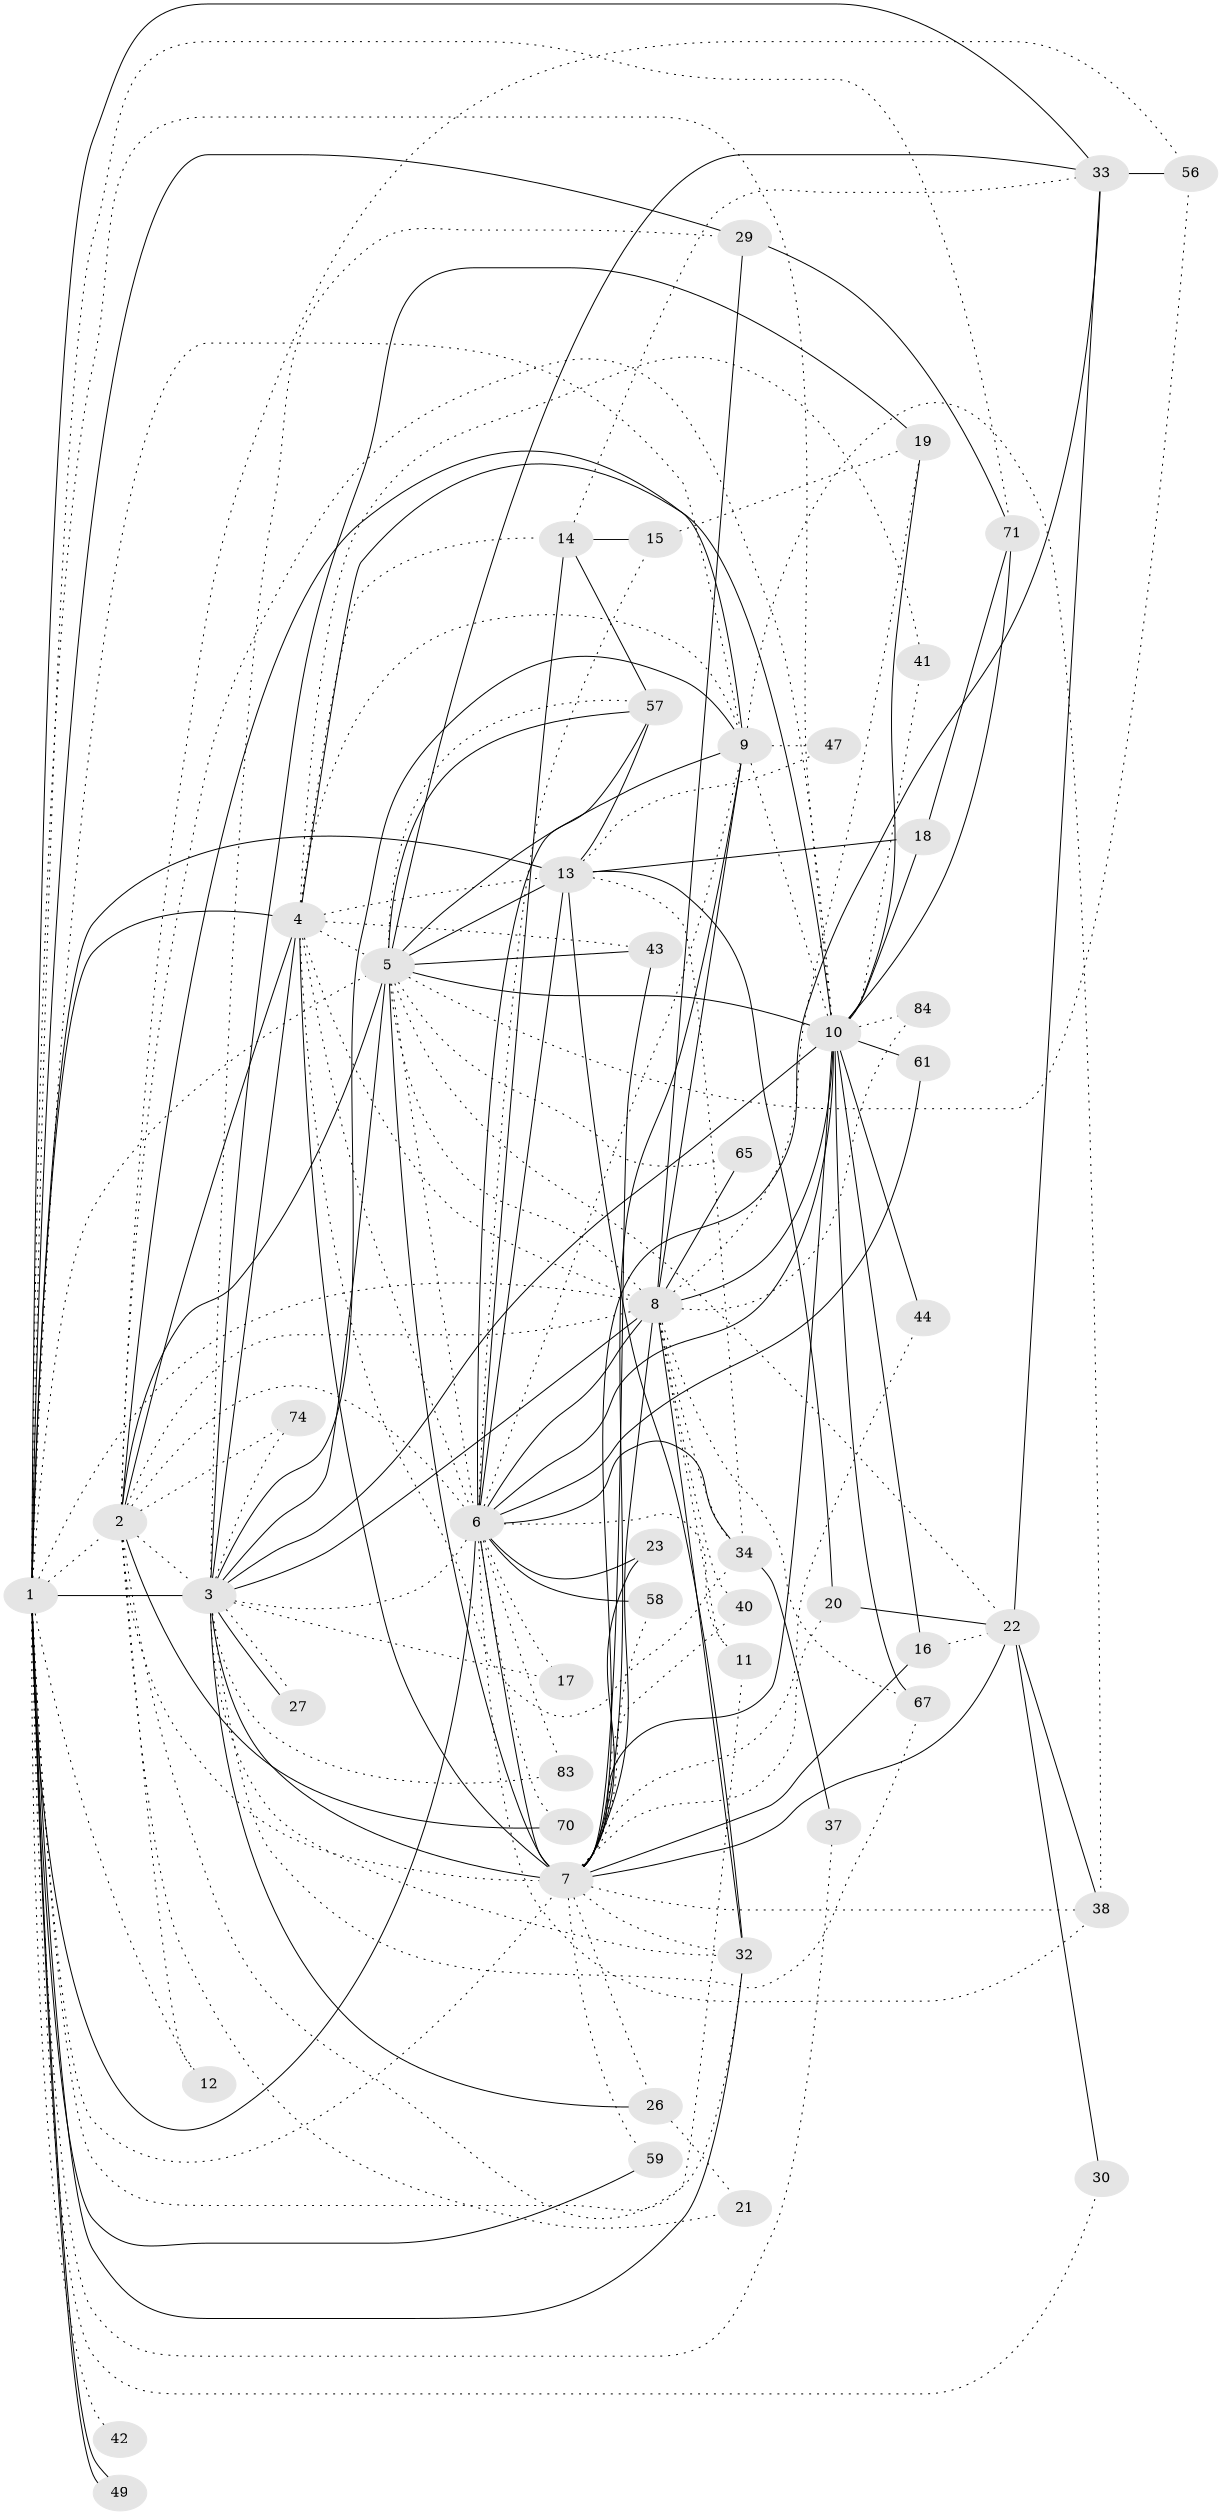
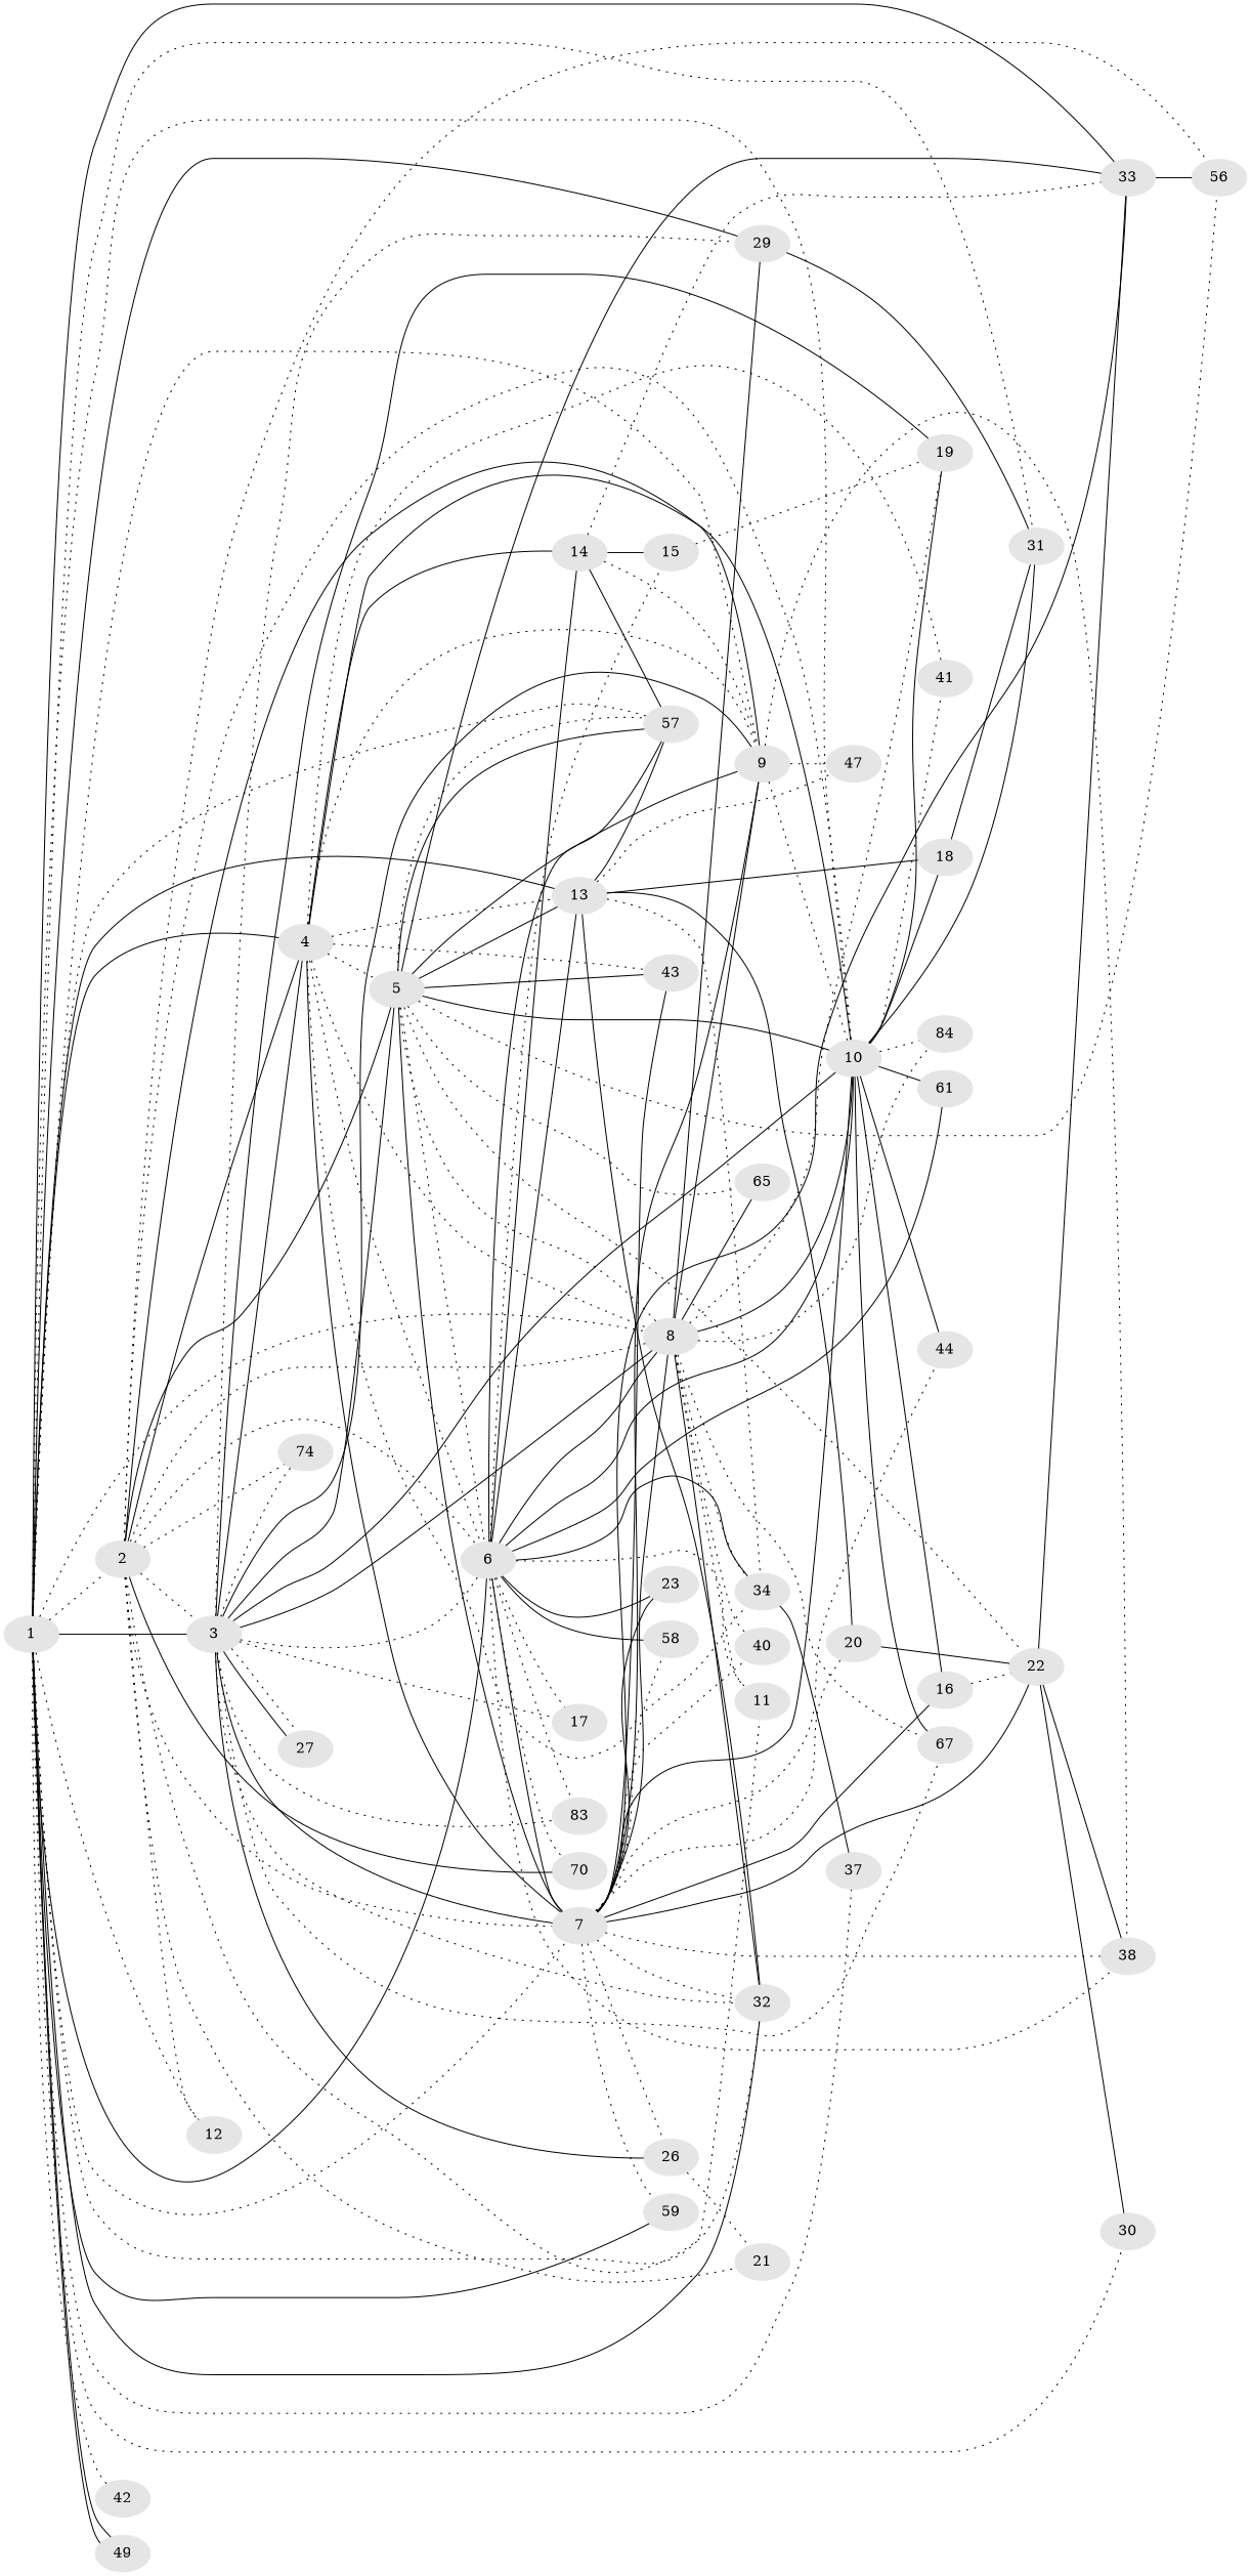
  graph {
    rankdir=LR
    node [color=gray90 style=filled]
    edge [style=dotted]
    1
    2
    3
    4
    5 [super="+35"]
    6
    7
    8
    9 [super="+24+81"]
    10
    11 [super="+85+66"]
    12
    13 [super="+76+28"]
    29 [super="+69+60"]
    30
-   31 [super="+45" label=71]
+   31 [super="+45"]
    32 [super="+62+79+77+68+50"]
    33 [super="+52+39+54"]
    37
    42
    49
    59
    21
    56 [super="+73"]
    70
    74
    17
    19 [super="+25"]
    26
    27
    67 [super="+82"]
    83
    14
    34 [super="+86+72"]
    41
    43 [super="+51"]
    22 [super="+58+64+78+75"]
    57 [super="+63+71"]
    65
    15
    23
    38 [super="+46+53"]
    n43 [label=58]
    61
    16
    20
    40
    44
    84
    47
    18
    1 -- 2
    1 -- 3 [style=solid]
    1 -- 4 [style=solid]
-   1 -- 5
+   1 -- 57
    1 -- 6 [style=solid]
    1 -- 7
    1 -- 8
    1 -- 9
    1 -- 10
    1 -- 11
    1 -- 12
    1 -- 13 [style=solid]
    1 -- 29 [style=solid]
    1 -- 30
    1 -- 31
    1 -- 32 [style=solid]
    1 -- 33 [style=solid]
    1 -- 37
    1 -- 42
    1 -- 49 [style=solid]
    1 -- 49 [style=solid]
    1 -- 59 [style=solid]
    2 -- 3
    2 -- 4 [style=solid]
    2 -- 5 [style=solid]
    2 -- 6
    2 -- 7
    2 -- 8
    2 -- 9 [style=solid]
    2 -- 10
    2 -- 12
    2 -- 32 [weight=2]
    2 -- 21
    2 -- 56
    2 -- 70 [style=solid]
    2 -- 74
    3 -- 4 [style=solid]
    3 -- 5 [style=solid]
    3 -- 6
    3 -- 7 [style=solid]
    3 -- 8 [style=solid]
    3 -- 9 [style=solid]
    3 -- 10 [style=solid]
    3 -- 29
    3 -- 32
    3 -- 74
    3 -- 17
    3 -- 19 [style=solid]
    3 -- 26 [style=solid]
    3 -- 27 [style=solid]
    3 -- 27
    3 -- 67
    3 -- 83
    4 -- 5
    4 -- 6
    4 -- 7 [style=solid]
    4 -- 8
    4 -- 9
    4 -- 10 [style=solid]
    4 -- 13
-   4 -- 14
+   4 -- 14 [style=solid]
    4 -- 34
    4 -- 41
    4 -- 43
    5 -- 6
    5 -- 7 [style=solid]
    5 -- 8
    5 -- 9 [style=solid weight=3]
    5 -- 10 [style=solid]
    5 -- 13 [style=solid]
    5 -- 33 [style=solid weight=2]
    5 -- 56
    5 -- 43 [style=solid]
    5 -- 22
    5 -- 57 [style=solid]
    5 -- 57
    5 -- 65
    6 -- 7 [style=solid]
    6 -- 8 [style=solid]
-   6 -- 9
+   14 -- 9
    6 -- 10 [style=solid]
    6 -- 11 [weight=2]
    6 -- 13 [style=solid]
    6 -- 70
    6 -- 17
    6 -- 83
    6 -- 14 [style=solid]
    6 -- 34 [style=solid]
    6 -- 57 [style=solid]
    6 -- 15
    6 -- 23 [style=solid]
    6 -- 38
    6 -- n43 [style=solid]
    6 -- 61 [style=solid]
    7 -- 8 [style=solid]
    7 -- 9 [style=solid]
    7 -- 10 [style=solid]
    7 -- 32
    7 -- 33 [style=solid]
    7 -- 59
    7 -- 26
    7 -- 43 [style=solid]
    7 -- 22 [style=solid]
    7 -- 23 [style=solid]
    7 -- 38 [weight=2]
    7 -- n43
    7 -- 16 [style=solid]
    7 -- 20
    7 -- 40
    7 -- 44
    8 -- 9 [style=solid weight=2]
    8 -- 10 [style=solid]
    8 -- 11
    8 -- 29 [style=solid]
    8 -- 32 [style=solid]
    8 -- 19
    8 -- 67
    8 -- 34
    8 -- 65 [style=solid]
    8 -- 40
    8 -- 84
    9 -- 10
    9 -- 38
    9 -- 47
    10 -- 31 [style=solid]
    10 -- 19 [style=solid]
    10 -- 67 [style=solid]
    10 -- 41
    10 -- 61 [style=solid]
    10 -- 16 [style=solid]
    10 -- 44 [style=solid]
    10 -- 84
    10 -- 18 [style=solid]
    13 -- 32 [style=solid]
    13 -- 34
    13 -- 57 [style=solid]
    13 -- 20 [style=solid]
    13 -- 47
    13 -- 18 [style=solid]
    29 -- 31 [style=solid]
    33 -- 56 [style=solid]
    26 -- 21
    14 -- 33
    14 -- 57 [style=solid]
    14 -- 15 [style=solid]
    34 -- 37 [style=solid]
    22 -- 30 [style=solid]
    22 -- 33 [style=solid]
    22 -- 38 [style=solid]
    15 -- 19
    16 -- 22
    20 -- 22 [style=solid weight=2]
    18 -- 31 [style=solid]
  }
